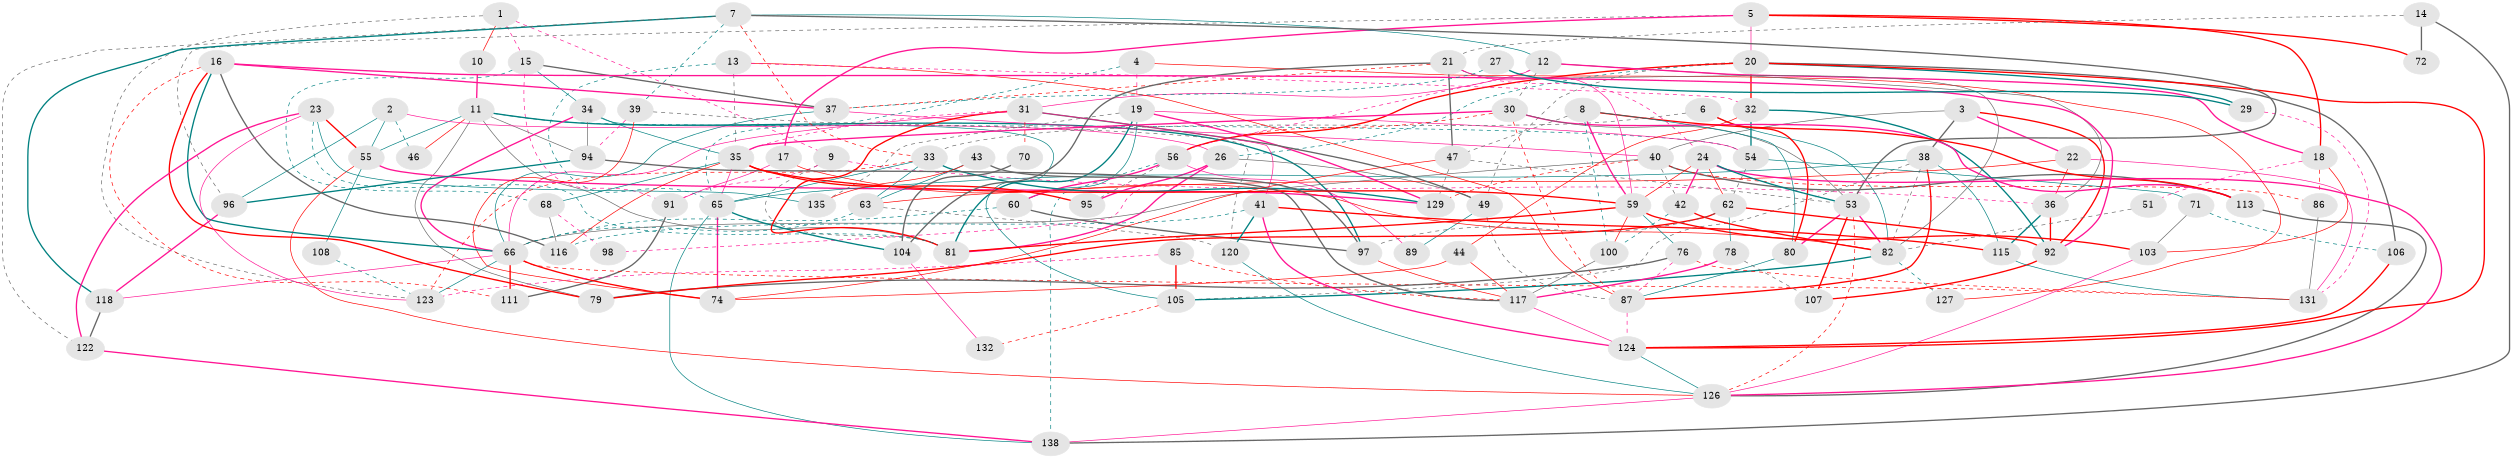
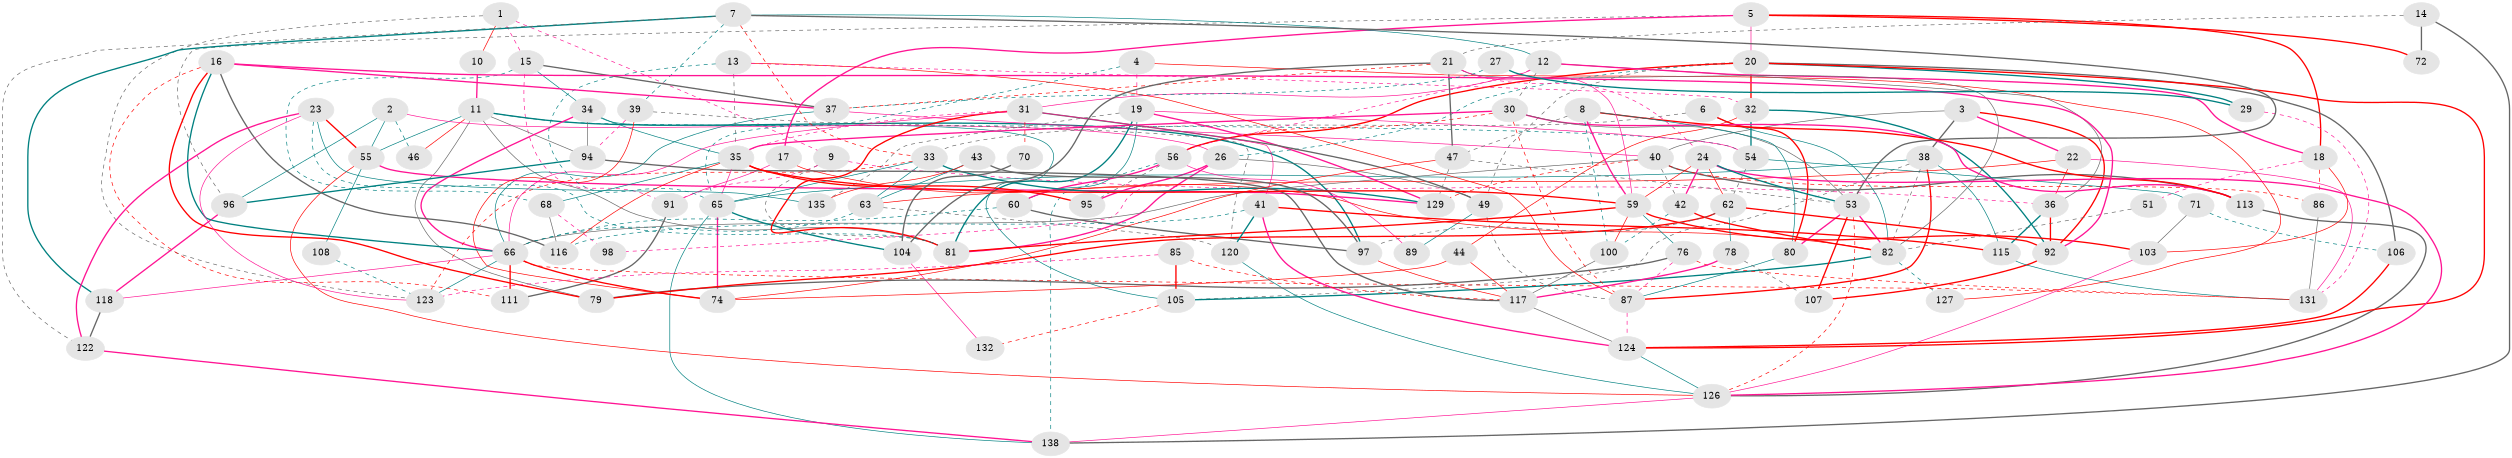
  graph {
    node [color=gray90 style=filled]
    edge [color=red style=bold]
    9 [super="+145"]
    36
    81 [super="+83"]
    91
    1
    10
    15 [super="+45"]
    123
    11
    34
    37 [super="+144"]
    68
    26 [super="+101"]
    49 [super="+146"]
    95
    98
    2
    46
    55 [super="+61"]
    96 [super="+125"]
    129
    126 [super="+143"]
    108
    118
    22 [super="+130"]
    63 [super="+141"]
    131 [super="+134"]
    3
    38 [super="+102"]
    40 [super="+84"]
    92 [super="+109"]
    65 [super="+73"]
    82 [super="+112"]
    87 [super="+114"]
    105
    115
    113
    66 [super="+139"]
    86
    42
    107
    19 [super="+25"]
    54 [super="+64"]
    60
    135
    4
    127
    138
    104
    74
    5
    17
    18 [super="+121"]
    20 [super="+93"]
    72
    51
    103
    56 [super="+57"]
    32 [super="+99"]
    29
    106
    124 [super="+142"]
    33 [super="+75"]
    6
    80
    12 [super="+52"]
    30 [super="+69"]
    31 [super="+58"]
    7
    39
    53 [super="+90"]
    122
    94
    120
    8 [super="+28"]
    47 [super="+48"]
    59 [super="+137"]
    100
    76 [super="+77"]
    117 [super="+119"]
    111
    79
    97 [super="+136"]
    62 [super="+110"]
    71
    35 [super="+88"]
    41 [super="+140"]
    70
    89
    13 [super="+128"]
    44
    116
    21 [super="+133"]
    24
    14
    16 [super="+67"]
    132
    23 [super="+50"]
    78
    27
    43
    85
    9 -- 36 [color=deeppink style=dashed]
    9 -- 81 [color=gray40 style=dashed]
    9 -- 91 [color=deeppink style=dashed]
    36 -- 92
    36 -- 115 [color=teal]
    91 -- 111 [color=gray40]
    1 -- 9 [color=deeppink style=dashed]
    1 -- 10 [style=solid]
    1 -- 15 [color=deeppink style=dashed]
    1 -- 123 [color=gray40 style=dashed]
    10 -- 11 [color=deeppink]
    15 -- 91 [color=deeppink style=dashed]
    15 -- 34 [color=teal style=solid]
    15 -- 37 [color=gray40]
    15 -- 68 [color=teal style=dashed]
    11 -- 81 [color=gray40 style=solid]
    11 -- 46 [style=solid]
    11 -- 55 [color=teal style=solid]
    11 -- 54 [color=teal style=dashed]
    11 -- 94 [color=gray40 style=solid]
    11 -- 79 [color=gray40 style=solid]
    11 -- 97 [color=teal]
    34 -- 105 [color=teal style=solid]
    34 -- 66 [color=deeppink]
    34 -- 94 [color=gray40 style=solid]
    34 -- 35 [color=teal style=solid]
    37 -- 40 [color=deeppink style=solid]
    37 -- 66 [color=teal style=solid]
    68 -- 98 [color=deeppink style=dashed]
    68 -- 116 [color=gray40 style=solid]
    26 -- 81 [color=deeppink]
    26 -- 49 [color=gray40 style=solid]
    26 -- 95 [color=deeppink]
    26 -- 98 [color=deeppink style=dashed]
    49 -- 87 [color=gray40 style=dashed]
    49 -- 89 [color=teal style=solid]
    2 -- 26 [color=deeppink style=solid]
    2 -- 46 [color=teal style=dashed]
    2 -- 55 [color=teal style=solid]
    2 -- 96 [color=teal style=solid]
    55 -- 129 [color=deeppink]
    55 -- 126 [style=solid]
    55 -- 108 [color=teal style=solid]
    96 -- 118 [color=deeppink]
    126 -- 138 [color=deeppink style=solid]
    108 -- 123 [color=teal style=dashed]
    118 -- 122 [color=gray40]
    22 -- 36 [style=solid]
    22 -- 63 [style=solid]
    22 -- 131 [color=deeppink style=solid weight=2]
    63 -- 66 [color=teal style=dashed]
    63 -- 120 [color=gray40 style=dashed]
    3 -- 22 [color=deeppink]
    3 -- 38 [color=gray40]
    3 -- 40 [color=gray40 style=solid]
    3 -- 92
    38 -- 65 [color=teal style=solid]
    38 -- 82 [color=gray40 style=dashed]
    38 -- 87
    38 -- 105 [color=gray40 style=dashed]
    38 -- 115 [color=teal style=solid]
    40 -- 129 [style=dashed]
    40 -- 113 [color=gray40]
    40 -- 66 [color=gray40 style=solid]
    40 -- 86 [style=dashed]
    40 -- 42 [color=gray40 style=dashed]
    92 -- 107
    65 -- 138 [color=teal style=solid]
    65 -- 104 [color=teal]
    65 -- 74 [color=deeppink]
    82 -- 105 [color=teal]
    82 -- 127 [color=teal style=dashed]
    87 -- 124 [color=deeppink style=dashed]
    105 -- 132 [style=dashed]
    115 -- 131 [color=teal style=solid]
    113 -- 126 [color=gray40]
    66 -- 123 [color=teal style=solid]
    66 -- 118 [color=deeppink style=solid]
    66 -- 131 [style=dashed]
    66 -- 74
    66 -- 111
    86 -- 131 [color=gray40 style=solid]
    42 -- 82
    42 -- 100 [color=teal style=dashed]
    19 -- 81 [color=teal]
    19 -- 129 [color=deeppink]
    19 -- 54 [color=deeppink style=solid]
    19 -- 60 [color=teal style=solid]
    19 -- 135 [color=gray40 style=dashed]
    54 -- 62 [color=gray40 style=dashed]
    54 -- 71 [color=teal style=solid]
    60 -- 66 [color=teal style=dashed]
    60 -- 97 [color=gray40]
    4 -- 65 [color=teal style=dashed]
    4 -- 19 [color=deeppink style=dashed]
    4 -- 127 [style=solid]
    104 -- 132 [color=deeppink style=solid]
    5 -- 96 [color=gray40 style=dashed]
    5 -- 17 [color=deeppink]
    5 -- 18
    5 -- 20 [color=deeppink style=solid]
    5 -- 72
    17 -- 91 [color=deeppink style=solid]
    17 -- 82 [style=solid]
    18 -- 86 [style=dashed]
    18 -- 51 [color=deeppink style=dashed]
    18 -- 103 [style=solid]
    20 -- 26 [color=teal style=dashed]
    20 -- 49 [color=gray40 style=dashed]
    20 -- 56
    20 -- 32
    20 -- 29 [color=teal]
    20 -- 106 [color=gray40]
    20 -- 124
    51 -- 82 [color=gray40 style=dashed]
    103 -- 126 [color=deeppink style=solid]
    56 -- 95 [color=gray40 style=dashed]
    56 -- 60 [color=deeppink]
    56 -- 138 [color=teal style=dashed]
    56 -- 89 [color=deeppink style=solid]
    32 -- 92 [color=teal]
    32 -- 54 [color=teal weight=2]
    32 -- 44 [style=solid]
    29 -- 131 [color=deeppink style=dashed]
    106 -- 124
    124 -- 126 [color=teal style=solid]
    33 -- 123 [style=dashed]
    33 -- 129 [color=teal]
    33 -- 63 [color=teal style=solid]
    33 -- 65 [color=teal style=solid]
    6 -- 82 [color=teal style=solid]
    6 -- 33 [color=gray40 style=dashed]
    6 -- 80
    80 -- 87 [color=teal style=solid]
    12 -- 36 [color=gray40 style=solid]
    12 -- 18 [color=deeppink]
    12 -- 56 [color=deeppink style=dashed]
    12 -- 30 [color=gray40 style=dashed]
    12 -- 31 [color=deeppink style=solid]
    30 -- 87 [style=dashed]
    30 -- 113 [color=deeppink]
    30 -- 56 [style=dashed]
    30 -- 53 [color=gray40 style=solid]
    30 -- 35 [color=deeppink]
    31 -- 81
    31 -- 49 [color=gray40]
    31 -- 66 [color=deeppink style=solid]
    31 -- 35 [color=deeppink style=dashed]
    31 -- 41 [color=deeppink style=solid]
    31 -- 70 [style=dashed]
    7 -- 118 [color=teal]
    7 -- 33 [style=dashed]
    7 -- 12 [color=teal style=solid]
    7 -- 39 [color=teal style=dashed]
    7 -- 53 [color=gray40]
    7 -- 122 [color=gray40 style=dashed]
    39 -- 74 [style=solid]
    39 -- 94 [color=deeppink style=dashed]
    39 -- 120 [color=gray40 style=dashed]
    53 -- 126 [style=dashed]
    53 -- 82 [color=deeppink]
    53 -- 107
    53 -- 80 [color=deeppink]
    122 -- 138 [color=deeppink]
    94 -- 96 [color=teal]
    94 -- 117 [color=gray40]
    120 -- 126 [color=teal style=solid]
    8 -- 113
    8 -- 80 [color=teal style=solid]
    8 -- 47 [color=gray40 style=dashed]
    8 -- 59 [color=deeppink]
    8 -- 100 [color=teal style=dashed]
    47 -- 129 [color=gray40 style=dashed]
    47 -- 74 [style=solid]
    47 -- 53 [color=gray40 style=dashed]
    59 -- 81
    59 -- 103
    59 -- 100 [style=solid]
    59 -- 76 [color=teal style=solid weight=2]
    100 -- 117 [color=gray40 style=solid]
    76 -- 131 [style=dashed]
    76 -- 87 [color=deeppink style=dashed]
    76 -- 79 [color=gray40]
-   117 -- 124 [color=deeppink style=solid weight=2]
+   117 -- 124 [color=gray40 style=solid weight=2]
    97 -- 117 [style=solid]
    62 -- 92
    62 -- 79
    62 -- 97 [color=gray40 style=dashed]
    62 -- 78 [color=teal style=solid]
    71 -- 103 [color=gray40 style=solid]
    71 -- 106 [color=teal style=dashed]
    35 -- 68 [color=teal style=solid]
    35 -- 95
    35 -- 65 [color=deeppink style=solid]
    35 -- 59
    35 -- 116 [style=solid]
    41 -- 115
    41 -- 124 [color=deeppink]
    41 -- 120 [color=teal]
    41 -- 116 [color=teal style=dashed]
    70 -- 104 [color=gray40]
    13 -- 65 [color=teal style=dashed]
    13 -- 87 [style=solid]
    13 -- 32 [color=deeppink style=dashed]
    13 -- 35 [color=gray40 style=dashed]
    44 -- 74 [style=solid]
    44 -- 117 [style=solid]
    21 -- 37 [style=dashed]
    21 -- 82 [color=gray40 style=solid]
    21 -- 104 [color=gray40]
    21 -- 47 [color=gray40]
    21 -- 59 [color=deeppink style=solid]
    21 -- 24 [color=deeppink style=dashed]
    24 -- 126 [color=deeppink]
    24 -- 42 [color=deeppink]
    24 -- 53 [color=teal]
    24 -- 59 [style=solid]
    24 -- 62 [style=solid]
    14 -- 138 [color=gray40]
    14 -- 72 [color=gray40]
    14 -- 21 [color=gray40 style=dashed]
    16 -- 37 [color=deeppink]
    16 -- 92 [color=deeppink]
    16 -- 66 [color=teal]
    16 -- 111 [style=dashed]
    16 -- 79
    16 -- 116 [color=gray40]
    23 -- 81 [color=teal style=dashed]
    23 -- 123 [color=deeppink style=solid]
    23 -- 55
    23 -- 135 [color=teal style=solid]
    23 -- 122 [color=deeppink]
    78 -- 107 [color=gray40 style=dashed]
    78 -- 117 [color=deeppink]
    27 -- 37 [color=teal style=dashed]
    27 -- 29 [color=teal]
    43 -- 63 [color=teal style=solid]
    43 -- 135 [style=solid]
    43 -- 97 [color=gray40]
    85 -- 123 [color=deeppink style=dashed]
    85 -- 105
    85 -- 117 [style=dashed]
  }
